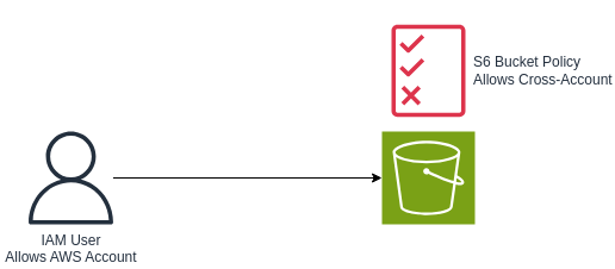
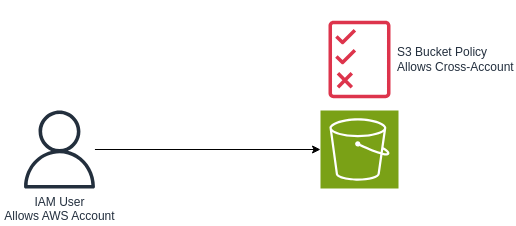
  <mxCell id="0" />
  <mxCell id="1" parent="0" />
  <mxCell id="2" style="edgeStyle=orthogonalEdgeStyle;rounded=0;orthogonalLoop=1;jettySize=auto;html=1;" edge="1" parent="1" source="3" target="4"><mxGeometry relative="1" as="geometry" /></mxCell>
  <mxCell id="3" value="IAM User&lt;div&gt;Allows AWS Account&lt;/div&gt;" style="sketch=0;outlineConnect=0;fontColor=#232F3E;gradientColor=none;fillColor=#232F3D;strokeColor=none;dashed=0;verticalLabelPosition=bottom;verticalAlign=top;align=center;html=1;fontSize=12;fontStyle=0;aspect=fixed;pointerEvents=1;shape=mxgraph.aws4.user;" vertex="1" parent="1"><mxGeometry x="20" y="110" width="78" height="78" as="geometry" /></mxCell>
  <mxCell id="4" value="" style="sketch=0;points=[[0,0,0],[0.25,0,0],[0.5,0,0],[0.75,0,0],[1,0,0],[0,1,0],[0.25,1,0],[0.5,1,0],[0.75,1,0],[1,1,0],[0,0.25,0],[0,0.5,0],[0,0.75,0],[1,0.25,0],[1,0.5,0],[1,0.75,0]];outlineConnect=0;fontColor=#232F3E;fillColor=#7AA116;strokeColor=#ffffff;dashed=0;verticalLabelPosition=bottom;verticalAlign=top;align=center;html=1;fontSize=12;fontStyle=0;aspect=fixed;shape=mxgraph.aws4.resourceIcon;resIcon=mxgraph.aws4.s3;" vertex="1" parent="1"><mxGeometry x="320" y="110" width="78" height="78" as="geometry" /></mxCell>
- <mxCell id="5" value="&lt;span style=&quot;background-color: transparent; color: light-dark(rgb(35, 47, 62), rgb(189, 199, 212));&quot;&gt;S6 Bucket Policy&lt;/span&gt;&lt;br&gt;&lt;span style=&quot;background-color: transparent; color: light-dark(rgb(35, 47, 62), rgb(189, 199, 212));&quot;&gt;Allows Cross-Account&lt;/span&gt;" style="sketch=0;outlineConnect=0;fontColor=#232F3E;gradientColor=none;fillColor=#DD344C;strokeColor=none;dashed=0;verticalLabelPosition=middle;verticalAlign=middle;align=left;html=1;fontSize=12;fontStyle=0;aspect=fixed;pointerEvents=1;shape=mxgraph.aws4.permissions;labelPosition=right;spacingLeft=5;" vertex="1" parent="1"><mxGeometry x="328" y="20" width="62" height="78" as="geometry" /></mxCell>
+ <mxCell id="5" value="&lt;span style=&quot;background-color: transparent; color: light-dark(rgb(35, 47, 62), rgb(189, 199, 212));&quot;&gt;S3 Bucket Policy&lt;/span&gt;&lt;br&gt;&lt;span style=&quot;background-color: transparent; color: light-dark(rgb(35, 47, 62), rgb(189, 199, 212));&quot;&gt;Allows Cross-Account&lt;/span&gt;" style="sketch=0;outlineConnect=0;fontColor=#232F3E;gradientColor=none;fillColor=#DD344C;strokeColor=none;dashed=0;verticalLabelPosition=middle;verticalAlign=middle;align=left;html=1;fontSize=12;fontStyle=0;aspect=fixed;pointerEvents=1;shape=mxgraph.aws4.permissions;labelPosition=right;spacingLeft=5;" vertex="1" parent="1"><mxGeometry x="328" y="20" width="62" height="78" as="geometry" /></mxCell>
